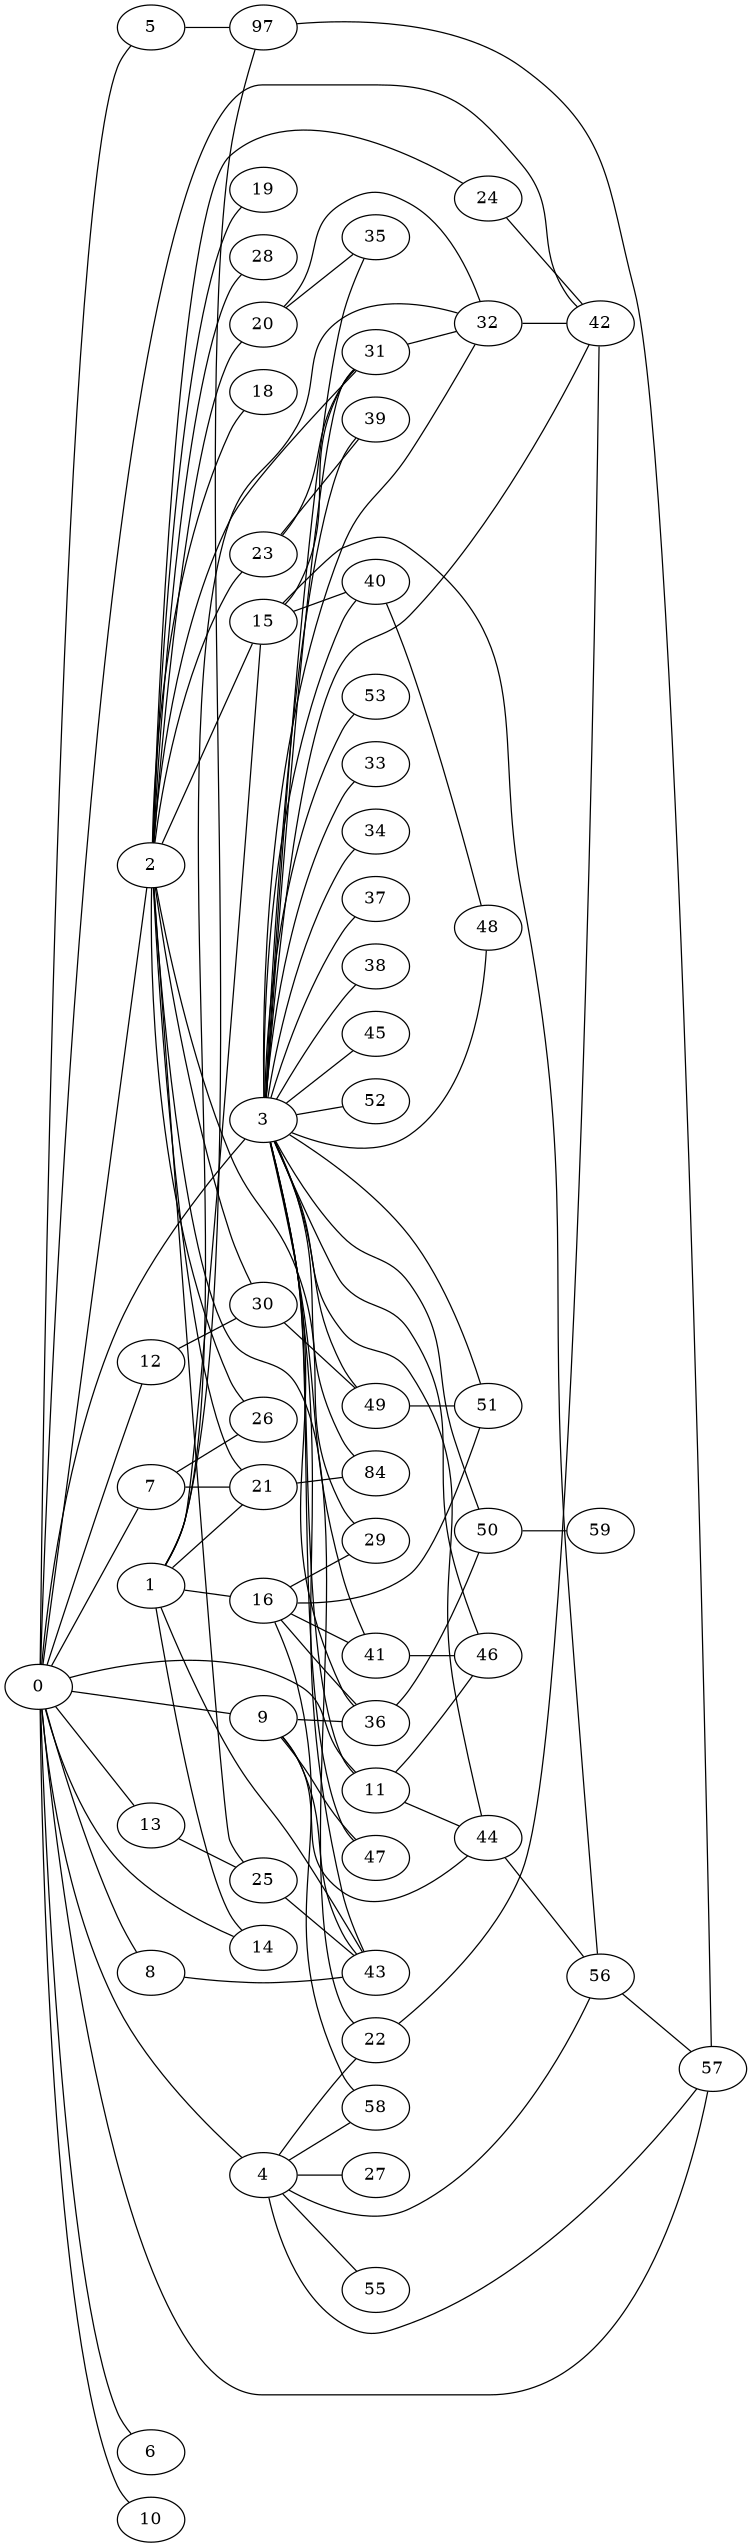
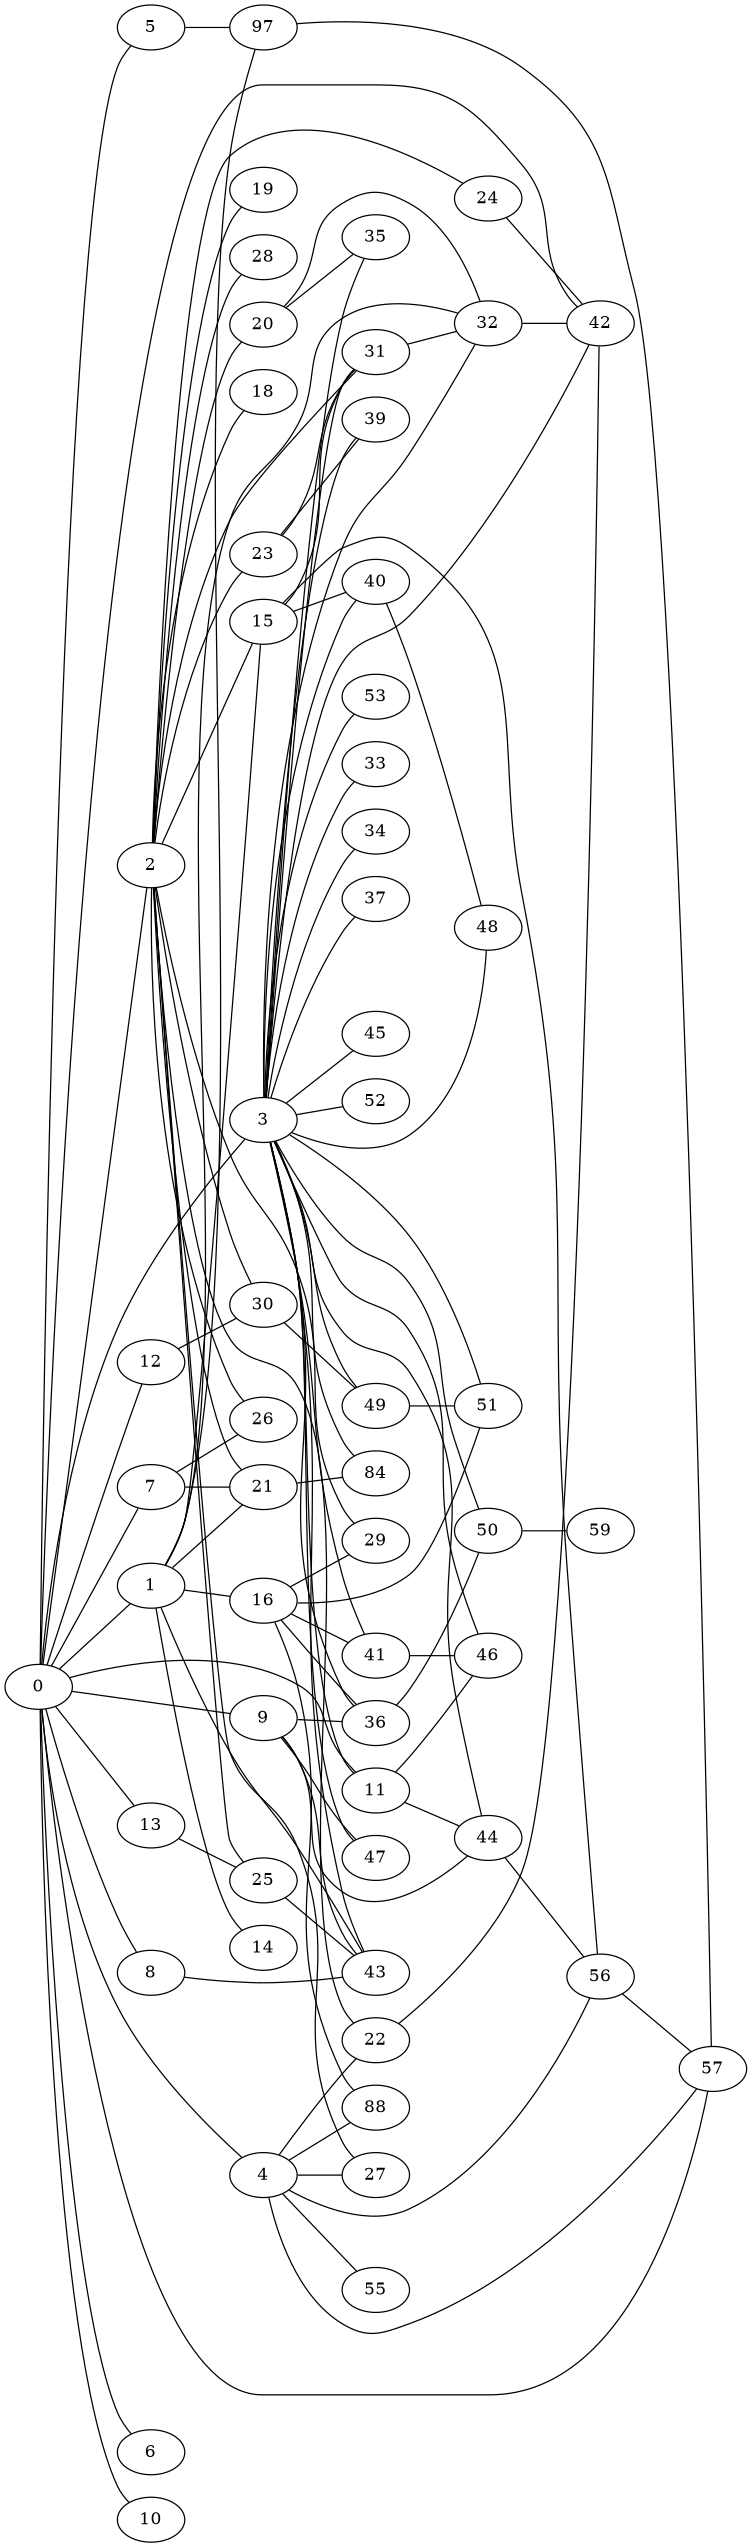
  graph {
    rankdir=LR
    0
    1
    2
    3
    4
    5
    6
    7
    8
    9
    10
    11
    12
    13
    57
    42
    16
    n18 [label=97]
    14
    15
    21
    32
    43
    18
    19
    20
    22
    23
    24
    25
    26
    27
    28
    29
    30
    31
    33
    34
    35
    36
    37
-   38
    39
    40
    41
    44
    45
    46
    47
    48
    49
    50
    51
    52
    53
    n56 [label=84]
    55
    56
-   58
+   58 [label=88]
    59
-   0 -- 14
+   0 -- 1
    0 -- 2
    0 -- 3
    0 -- 4
    0 -- 5
    0 -- 6
    0 -- 7
    0 -- 8
    0 -- 9
    0 -- 10
    0 -- 11
    0 -- 12
    0 -- 13
    0 -- 57
    0 -- 42
    1 -- 16
    1 -- n18
    1 -- 14
    1 -- 15
    1 -- 21
    1 -- 32
    1 -- 43
    2 -- 15
    2 -- 21
    2 -- 18
    2 -- 19
    2 -- 20
    2 -- 22
    2 -- 23
    2 -- 24
    2 -- 25
    2 -- 26
+   2 -- 27
    2 -- 28
    2 -- 29
    2 -- 30
    2 -- 31
    3 -- 11
    3 -- 42
    3 -- 32
    3 -- 43
    3 -- 31
    3 -- 33
    3 -- 34
    3 -- 35
    3 -- 36
    3 -- 37
-   3 -- 38
    3 -- 39
    3 -- 40
    3 -- 41
    3 -- 44
    3 -- 45
    3 -- 46
    3 -- 47
    3 -- 48
    3 -- 49
    3 -- 50
    3 -- 51
    3 -- 52
    3 -- 53
    3 -- n56
    4 -- 57
    4 -- 22
    4 -- 27
    4 -- 55
    4 -- 56
    4 -- 58
    5 -- n18
    7 -- 21
    7 -- 26
    8 -- 43
    9 -- 43
    9 -- 36
    9 -- 44
    9 -- 47
    11 -- 44
    11 -- 46
    12 -- 30
    13 -- 25
    16 -- 29
    16 -- 36
    16 -- 41
    16 -- 51
    16 -- 58
    n18 -- 57
    15 -- 31
    15 -- 40
    15 -- 56
    21 -- n56
    32 -- 42
    20 -- 32
    20 -- 35
    22 -- 42
    23 -- 31
    23 -- 39
    24 -- 42
    25 -- 43
    30 -- 49
    31 -- 32
    36 -- 50
    40 -- 48
    41 -- 46
    44 -- 56
    49 -- 51
    50 -- 59
    56 -- 57
  }
